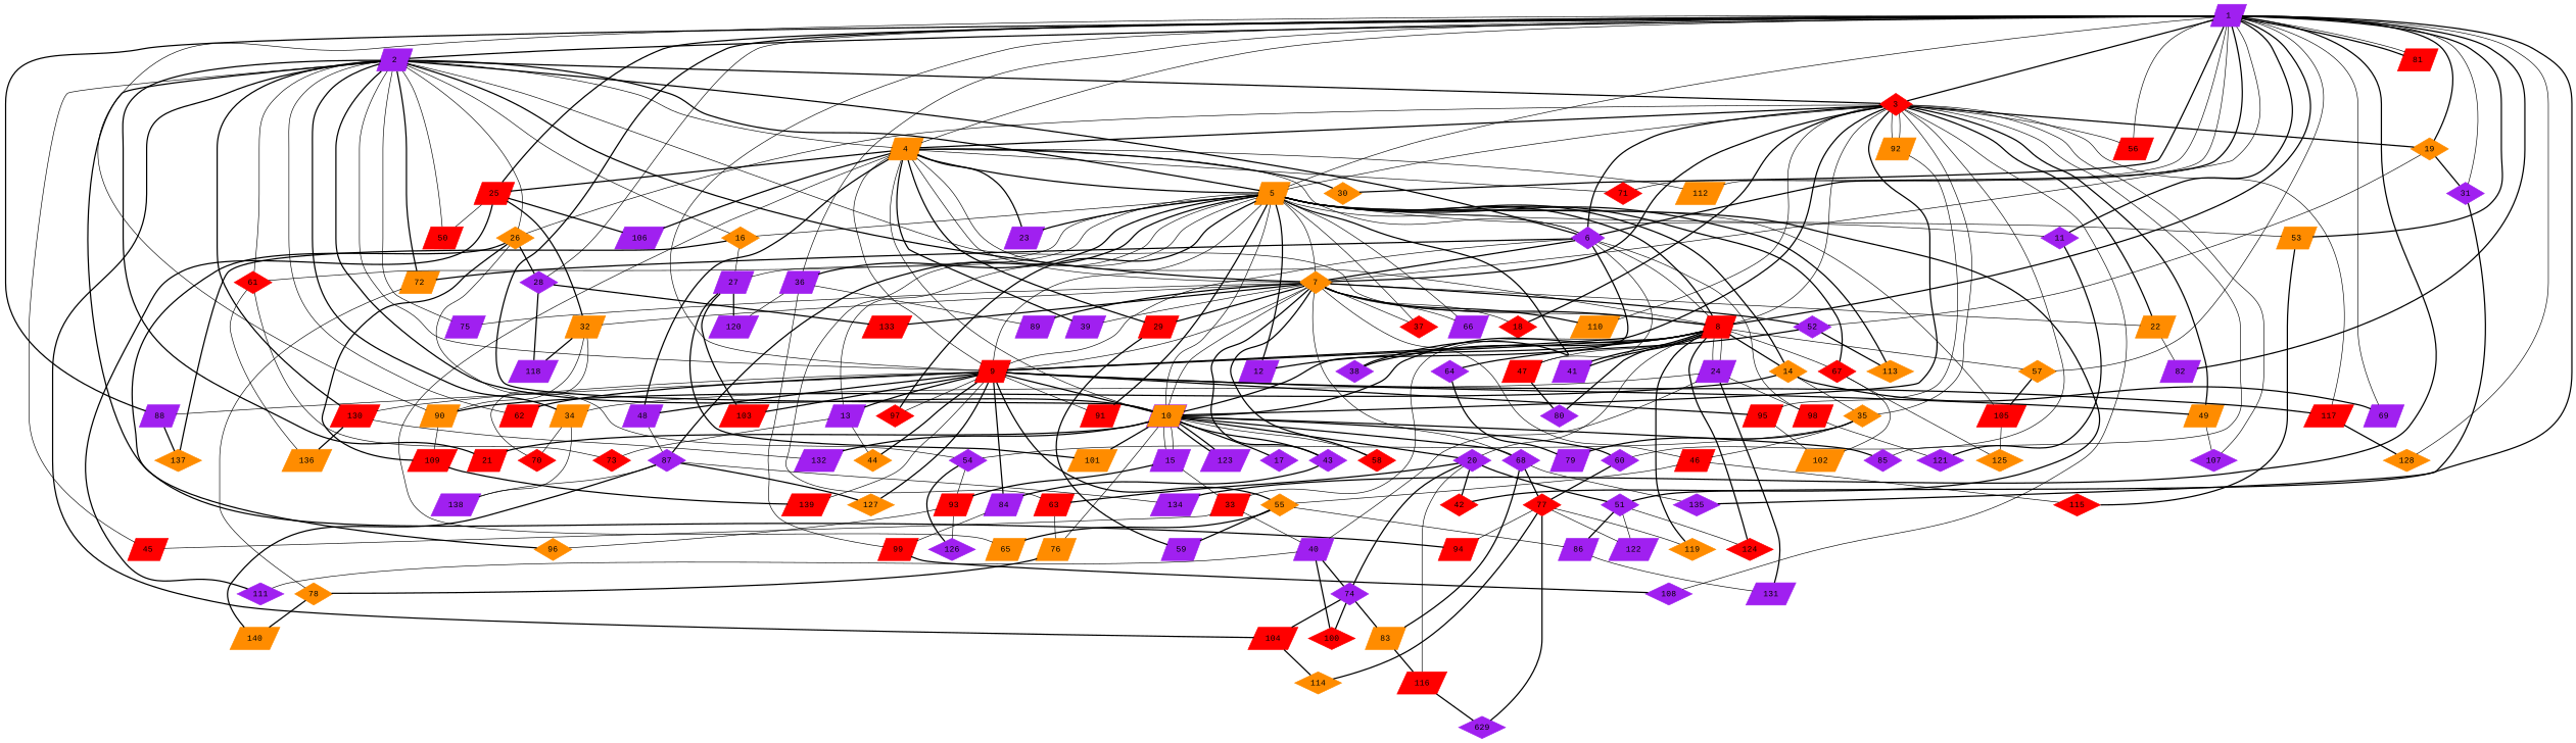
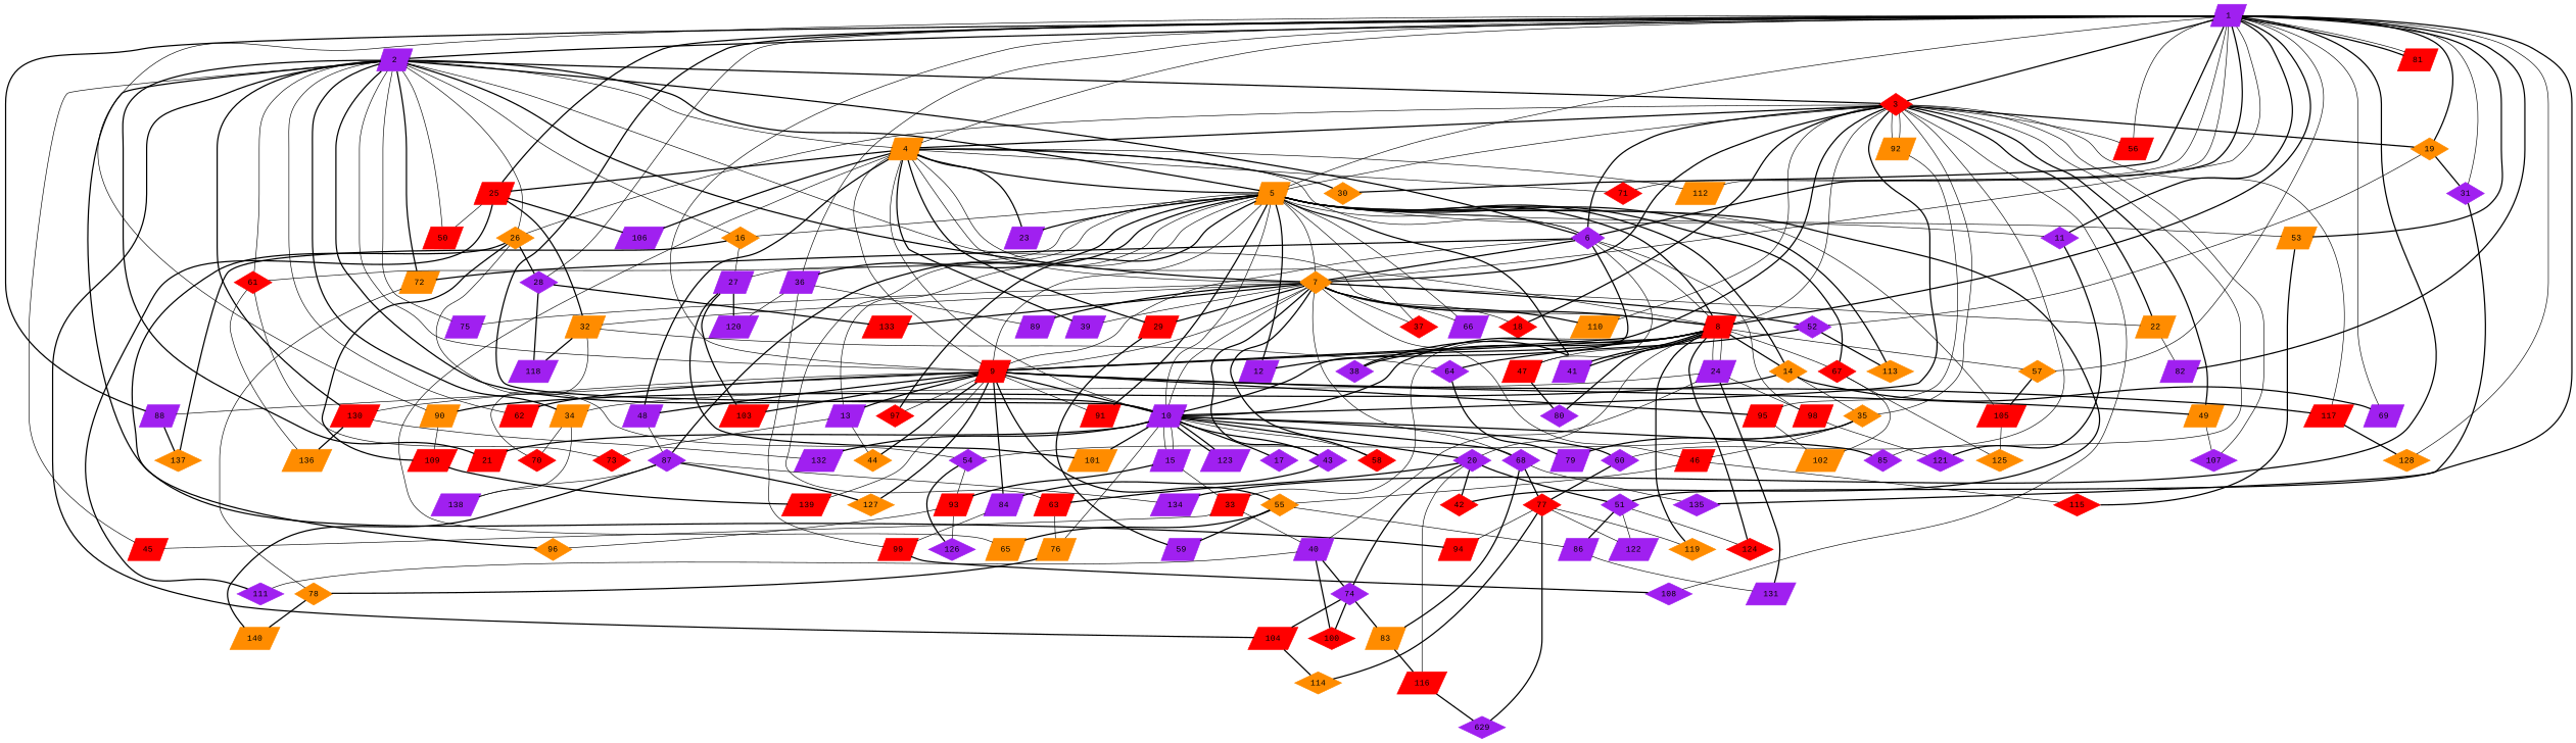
  graph {
    fontname="Liberation Mono"
    node [color=purple fontname="Liberation Mono" shape=parallelogram style=filled]
    edge [fontname="Liberation Mono" style=bold]
    1
    2
    3 [color=red shape=diamond]
    4 [color=darkorange]
    5 [color=darkorange]
    6 [shape=diamond]
    7 [color=darkorange shape=diamond]
    8 [color=red]
    9 [color=red]
-   10 [fillcolor=darkorange]
+   10
    11 [shape=diamond]
    19 [color=darkorange shape=diamond]
    25 [color=red]
    28 [shape=diamond]
    30 [color=darkorange shape=diamond]
    31 [shape=diamond]
    36
    51 [shape=diamond]
    53 [color=darkorange]
    56 [color=red]
    57 [color=darkorange shape=diamond]
    69
    71 [color=red shape=diamond]
    81 [color=red]
    82
    88
    90 [color=darkorange]
    112 [color=darkorange]
    128 [color=darkorange shape=diamond]
    134
    16 [color=darkorange shape=diamond]
    21 [color=red]
    26 [color=darkorange shape=diamond]
    34 [color=darkorange]
    45 [color=red]
    50 [color=red]
    61 [color=red shape=diamond]
    62 [color=red]
    72 [color=darkorange]
    75
    94 [color=red]
    104 [color=red]
    130 [color=red]
    18 [color=red shape=diamond]
    22 [color=darkorange]
    35 [color=darkorange shape=diamond]
    49 [color=darkorange]
    60 [shape=diamond]
    85 [shape=diamond]
    92 [color=darkorange]
    107 [shape=diamond]
    108 [shape=diamond]
    110 [color=darkorange]
    117 [color=red]
    23
    29 [color=red]
    39
    48
    65 [color=darkorange]
    106
    12
    13
    14 [color=darkorange shape=diamond]
    27
    37 [color=red shape=diamond]
    38 [shape=diamond]
    42 [color=red shape=diamond]
    63 [color=red]
    66
    67 [color=red shape=diamond]
    87 [shape=diamond]
    91 [color=red]
    97 [color=red shape=diamond]
    105 [color=red]
    113 [color=darkorange shape=diamond]
    47 [color=red]
    98 [color=red]
    32 [color=darkorange]
    43 [shape=diamond]
    46 [color=red]
    52 [shape=diamond]
    58 [color=red shape=diamond]
    68 [shape=diamond]
    89
    133 [color=red]
    20 [shape=diamond]
    24
    33 [color=red]
    41
    80 [shape=diamond]
    119 [color=darkorange shape=diamond]
    124 [color=red shape=diamond]
    44 [color=darkorange shape=diamond]
    55 [color=darkorange shape=diamond]
    84
    95 [color=red]
    103 [color=red]
    127 [color=darkorange shape=diamond]
    139 [color=red]
    17 [shape=diamond]
    15
    76 [color=darkorange]
    101 [color=darkorange]
    123
    132
    121 [shape=diamond]
    111 [shape=diamond]
    118
    135 [shape=diamond]
    120
    99 [color=red]
    86
    122
    115 [color=red shape=diamond]
    137 [color=darkorange shape=diamond]
    109 [color=red]
    54 [shape=diamond]
    96 [color=darkorange shape=diamond]
    70 [color=red shape=diamond]
    138
    73 [color=red shape=diamond]
    136 [color=darkorange]
    78 [color=darkorange shape=diamond]
    114 [color=darkorange shape=diamond]
    79
    77 [color=red shape=diamond]
    59
    102 [color=darkorange]
    125 [color=darkorange shape=diamond]
    140 [color=darkorange]
    64 [shape=diamond]
    83 [color=darkorange]
    74 [shape=diamond]
    116 [color=red]
    40
    131
    93 [color=red]
    126 [shape=diamond]
    100 [color=red shape=diamond]
    n140 [label=629 shape=diamond]
    1 -- 2
    1 -- 3
    1 -- 4 [style=solid]
    1 -- 5 [style=solid]
    1 -- 6
    1 -- 7 [style=solid]
    1 -- 8
    1 -- 9 [style=solid]
    1 -- 10
    1 -- 11
    1 -- 19
    1 -- 25
    1 -- 28 [style=solid]
    1 -- 30
    1 -- 31 [style=solid]
    1 -- 36 [style=solid]
    1 -- 51
    1 -- 53
    1 -- 56 [style=solid]
    1 -- 57 [style=solid]
    1 -- 69 [style=solid]
    1 -- 71 [style=solid]
    1 -- 81
    1 -- 81 [style=solid]
    1 -- 82
    1 -- 88
    1 -- 90 [style=solid]
    1 -- 112 [style=solid]
    1 -- 128 [style=solid]
    1 -- 134
    2 -- 3
    2 -- 4 [style=solid]
    2 -- 5
    2 -- 6
    2 -- 7
    2 -- 8 [style=solid]
    2 -- 9 [style=solid]
    2 -- 10
    2 -- 16 [style=solid]
    2 -- 21
    2 -- 26 [style=solid]
    2 -- 34
    2 -- 45 [style=solid]
    2 -- 50 [style=solid]
    2 -- 61 [style=solid]
    2 -- 62 [style=solid]
    2 -- 72
    2 -- 75 [style=solid]
    2 -- 94
    2 -- 104
    2 -- 130
    3 -- 4
    3 -- 5 [style=solid]
    3 -- 6
    3 -- 7
    3 -- 8 [style=solid]
    3 -- 9
    3 -- 10
    3 -- 19
    3 -- 56 [style=solid]
    3 -- 26 [style=solid]
    3 -- 18
    3 -- 22
    3 -- 35 [style=solid]
    3 -- 49
    3 -- 60 [style=solid]
    3 -- 85 [style=solid]
    3 -- 92 [style=solid]
    3 -- 92 [style=solid]
    3 -- 107 [style=solid]
    3 -- 108 [style=solid]
    3 -- 110 [style=solid]
    3 -- 117 [style=solid]
    4 -- 5
    4 -- 6 [style=solid]
    4 -- 7 [style=solid]
    4 -- 8 [style=solid]
    4 -- 9 [style=solid]
    4 -- 10 [style=solid]
    4 -- 25
    4 -- 30
    4 -- 71 [style=solid]
    4 -- 112 [style=solid]
    4 -- 23
    4 -- 29
    4 -- 39
    4 -- 48
    4 -- 65 [style=solid]
    4 -- 106
    5 -- 6 [style=solid]
    5 -- 7 [style=solid]
    5 -- 8
    5 -- 9 [style=solid]
    5 -- 10 [style=solid]
    5 -- 11 [style=solid]
    5 -- 36
    5 -- 53 [style=solid]
    5 -- 16 [style=solid]
    5 -- 61 [style=solid]
    5 -- 23
    5 -- 12
    5 -- 13 [style=solid]
    5 -- 14
    5 -- 27 [style=solid]
    5 -- 37 [style=solid]
    5 -- 38
    5 -- 42
    5 -- 63 [style=solid]
    5 -- 66 [style=solid]
    5 -- 67
    5 -- 87
    5 -- 91
    5 -- 97
    5 -- 105 [style=solid]
    5 -- 113
    6 -- 7
    6 -- 8 [style=solid]
    6 -- 9 [style=solid]
    6 -- 10
    6 -- 72
    6 -- 47 [style=solid]
    6 -- 98 [style=solid]
    7 -- 8
    7 -- 9 [style=solid]
    7 -- 10 [style=solid]
    7 -- 75 [style=solid]
    7 -- 18 [style=solid]
    7 -- 22 [style=solid]
    7 -- 110
    7 -- 29
    7 -- 39 [style=solid]
    7 -- 37 [style=solid]
    7 -- 66 [style=solid]
    7 -- 32 [style=solid]
    7 -- 43
    7 -- 46 [style=solid]
    7 -- 52
    7 -- 58
    7 -- 68 [style=solid]
    7 -- 89
    7 -- 133
    8 -- 9
    8 -- 10
    8 -- 57 [style=solid]
    8 -- 12
    8 -- 14
    8 -- 38
    8 -- 67 [style=solid]
    8 -- 47 [style=solid]
    8 -- 20 [style=solid]
    8 -- 24 [style=solid]
    8 -- 24 [style=solid]
    8 -- 33 [style=solid]
    8 -- 41
    8 -- 41
    8 -- 80
    8 -- 119
    8 -- 124
    9 -- 10
    9 -- 88 [style=solid]
    9 -- 62
    9 -- 130 [style=solid]
    9 -- 49
    9 -- 117
    9 -- 48
    9 -- 13
    9 -- 91 [style=solid]
    9 -- 97 [style=solid]
    9 -- 44
    9 -- 55
    9 -- 84
    9 -- 95
    9 -- 103
    9 -- 127
    9 -- 139 [style=solid]
    10 -- 21
    10 -- 60
    10 -- 85
    10 -- 43
    10 -- 58 [style=solid]
    10 -- 68
    10 -- 20
    10 -- 17
    10 -- 15 [style=solid]
    10 -- 15 [style=solid]
    10 -- 76 [style=solid]
    10 -- 101
    10 -- 123
    10 -- 123
    10 -- 132
    11 -- 121
    19 -- 31
    19 -- 52 [style=solid]
    25 -- 50 [style=solid]
    25 -- 106
    25 -- 32
    25 -- 111
    28 -- 133
    28 -- 118
    31 -- 135
    36 -- 89 [style=solid]
    36 -- 120 [style=solid]
    36 -- 99 [style=solid]
    51 -- 124 [style=solid]
    51 -- 86
    51 -- 122 [style=solid]
    53 -- 115
    57 -- 105
    88 -- 137
    90 -- 109 [style=solid]
    16 -- 27 [style=solid]
    16 -- 137
    26 -- 28
    26 -- 109
    26 -- 54 [style=solid]
    26 -- 96
    34 -- 70 [style=solid]
    34 -- 138 [style=solid]
    61 -- 73 [style=solid]
    61 -- 136 [style=solid]
    72 -- 78 [style=solid]
    104 -- 114
    130 -- 132 [style=solid]
    130 -- 136
    22 -- 82 [style=solid]
    35 -- 46 [style=solid]
    35 -- 54 [style=solid]
    35 -- 79
    49 -- 107 [style=solid]
    60 -- 77
    92 -- 95 [style=solid]
    117 -- 128
    29 -- 59
    48 -- 87 [style=solid]
    13 -- 44 [style=solid]
    13 -- 73 [style=solid]
    14 -- 69
    14 -- 90
    14 -- 35 [style=solid]
    27 -- 103
    27 -- 101
    27 -- 120
    63 -- 76 [style=solid]
    67 -- 102 [style=solid]
    67 -- 125 [style=solid]
    87 -- 134 [style=solid]
    87 -- 127
    87 -- 138 [style=solid]
    87 -- 140
    105 -- 125 [style=solid]
    47 -- 80
    98 -- 121 [style=solid]
    32 -- 118
    32 -- 70 [style=solid]
-   32 -- 90 [style=solid]
+   32 -- 64 [style=solid]
    43 -- 84
    46 -- 55 [style=solid]
    46 -- 115 [style=solid]
    52 -- 113
    52 -- 64
    68 -- 135 [style=solid]
    68 -- 77
    68 -- 83
    20 -- 51
    20 -- 42
    20 -- 63
    20 -- 74
    20 -- 116 [style=solid]
    24 -- 34 [style=solid]
    24 -- 98 [style=solid]
    24 -- 40 [style=solid]
    24 -- 131
    33 -- 45 [style=solid]
    33 -- 40 [style=solid]
    55 -- 65
    55 -- 86 [style=solid]
    55 -- 59
    84 -- 99 [style=solid]
    95 -- 102 [style=solid]
    15 -- 33 [style=solid]
    15 -- 93
    76 -- 78
    99 -- 108
    86 -- 131 [style=solid]
    109 -- 139
    54 -- 93 [style=solid]
    54 -- 126
    78 -- 140
    77 -- 94 [style=solid]
    77 -- 119 [style=solid]
    77 -- 122 [style=solid]
    77 -- 114
    77 -- n140
    64 -- 79
    83 -- 116
    74 -- 104
    74 -- 83
    74 -- 100
    116 -- n140
    40 -- 111 [style=solid]
    40 -- 74
    40 -- 100
    93 -- 96 [style=solid]
    93 -- 126 [style=solid]
  }
